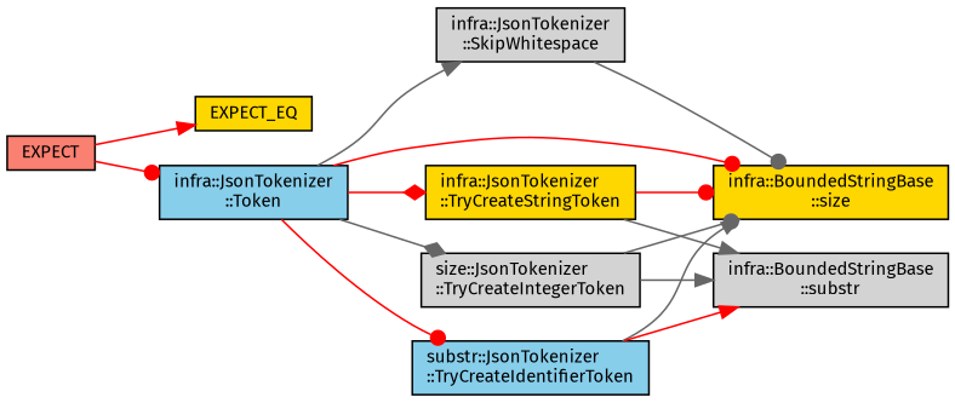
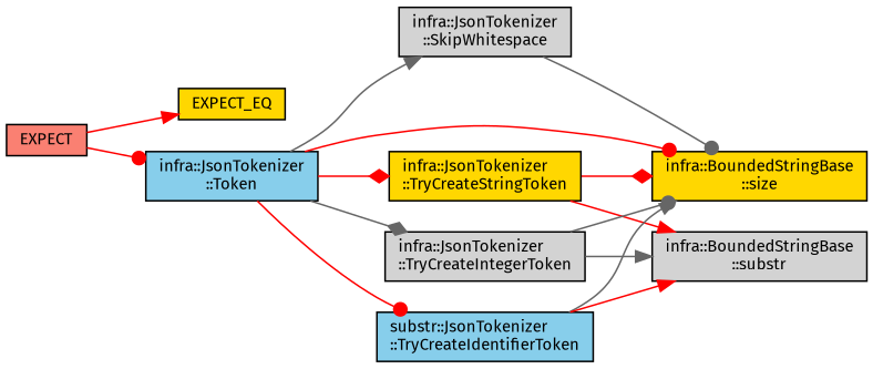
  digraph {
    fontname="Fira Sans"
    rankdir=LR
    node [color=black fillcolor=gold fontname="Fira Sans" fontsize=10 shape=record style=filled]
    edge [arrowhead=normal color=red fontname="Fira Sans" fontsize=10 labelfontname=Helvetica labelfontsize=10 style=solid]
    n1 [fillcolor=salmon fontcolor=black height=0.2 label=EXPECT width=0.4]
    n2 [height=0.2 label=EXPECT_EQ width=0.4]
    n3 [fillcolor=skyblue height=0.2 label="infra::JsonTokenizer\l::Token" width=0.4]
    n4 [fillcolor=lightgrey height=0.2 label="infra::JsonTokenizer\l::SkipWhitespace" width=0.4]
    n5 [height=0.2 label="infra::BoundedStringBase\l::size" width=0.4]
    n6 [height=0.2 label="infra::JsonTokenizer\l::TryCreateStringToken" width=0.4]
-   n7 [fillcolor=lightgrey height=0.2 label="size::JsonTokenizer\l::TryCreateIntegerToken" width=0.4]
+   n7 [fillcolor=lightgrey height=0.2 label="infra::JsonTokenizer\l::TryCreateIntegerToken" width=0.4]
    n8 [fillcolor=skyblue height=0.2 label="substr::JsonTokenizer\l::TryCreateIdentifierToken" width=0.4]
    n9 [fillcolor=lightgrey height=0.2 label="infra::BoundedStringBase\l::substr" width=0.4]
    n1 -> n2
    n1 -> n3 [arrowhead=dot]
    n3 -> n4 [color=gray40]
    n3 -> n5 [arrowhead=dot]
    n3 -> n6 [arrowhead=diamond]
    n3 -> n7 [arrowhead=diamond color=gray40]
    n3 -> n8 [arrowhead=dot]
    n4 -> n5 [arrowhead=dot color=gray40]
-   n6 -> n5 [arrowhead=dot]
-   n6 -> n9 [color=gray40]
+   n6 -> n5 [arrowhead=diamond]
+   n6 -> n9
    n7 -> n5 [arrowhead=dot color=gray40]
    n7 -> n9 [color=gray40]
    n8 -> n5 [color=gray40]
    n8 -> n9
  }
